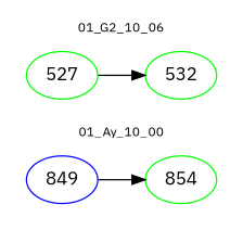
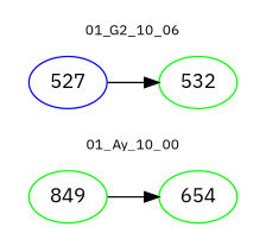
  digraph {
    fontname="IBM Plex Sans"
    rankdir=LR
    node [color=blue fontname="IBM Plex Sans"]
    edge [color=black fontname="IBM Plex Sans"]
-   n1 [label=849]
-   n2 [color=green label=854]
-   n3 [color=green label=527]
+   n1 [color=green label=849]
+   n2 [color=green label=654]
+   n3 [label=527]
    n4 [color=green label=532]
    subgraph cluster_1 {
      color=white
      fontsize=10
      label="01_Ay_10_00"
      n1
      n2
    }
    subgraph cluster_2 {
      color=white
      fontsize=10
      label="01_G2_10_06"
      n3
      n4
    }
    n1 -> n2
    n3 -> n4
  }
